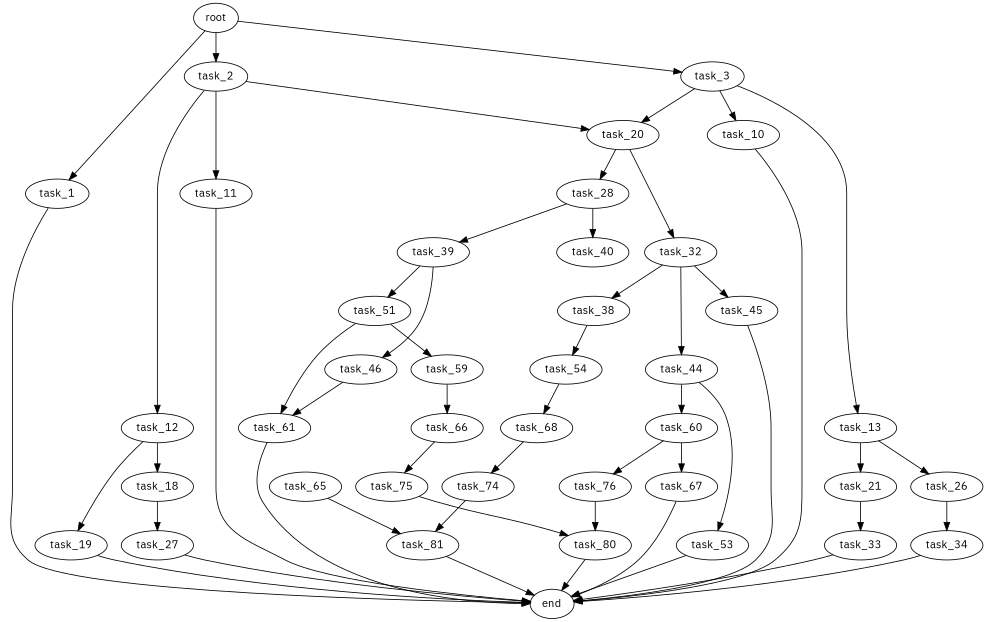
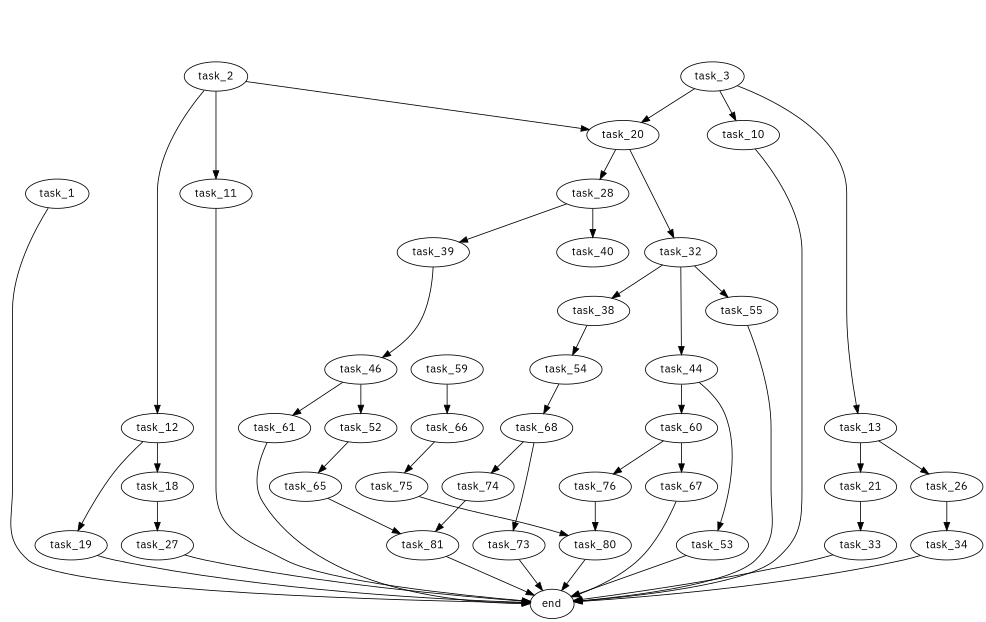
  digraph {
    fontname="IBM Plex Sans"
    node [fontname="IBM Plex Sans"]
    edge [fontname="IBM Plex Sans"]
-   root
    task_1
    task_2
    task_3
    end
    task_11
    task_12
    task_20
    task_10
    task_13
    task_18
    task_19
    task_28
    task_32
    task_21
    task_26
    task_27
    task_39
    task_40
    task_38
    task_44
-   task_45
+   task_45 [label=task_55]
    task_33
    task_34
    task_46
-   task_51
    task_54
    task_53
    task_60
+   task_52
    task_61
    task_59
    task_68
    task_67
    task_76
+   task_73
    task_74
    task_65
    task_66
    task_80
    task_81
    task_75
-   root -> task_1
-   root -> task_2
-   root -> task_3
    task_1 -> end
    task_2 -> task_11
    task_2 -> task_12
    task_2 -> task_20
    task_3 -> task_20
    task_3 -> task_10
    task_3 -> task_13
    task_11 -> end
    task_12 -> task_18
    task_12 -> task_19
    task_20 -> task_28
    task_20 -> task_32
    task_10 -> end
    task_13 -> task_21
    task_13 -> task_26
    task_18 -> task_27
    task_19 -> end
    task_28 -> task_39
    task_28 -> task_40
    task_32 -> task_38
    task_32 -> task_44
    task_32 -> task_45
    task_21 -> task_33
    task_26 -> task_34
    task_27 -> end
    task_39 -> task_46
-   task_39 -> task_51
    task_38 -> task_54
    task_44 -> task_53
    task_44 -> task_60
    task_45 -> end
    task_33 -> end
    task_34 -> end
+   task_46 -> task_52
    task_46 -> task_61
-   task_51 -> task_61
-   task_51 -> task_59
    task_54 -> task_68
    task_53 -> end
    task_60 -> task_67
    task_60 -> task_76
+   task_52 -> task_65
    task_61 -> end
    task_59 -> task_66
+   task_68 -> task_73
    task_68 -> task_74
    task_67 -> end
    task_76 -> task_80
+   task_73 -> end
    task_74 -> task_81
    task_65 -> task_81
    task_66 -> task_75
    task_80 -> end
    task_81 -> end
    task_75 -> task_80
  }
